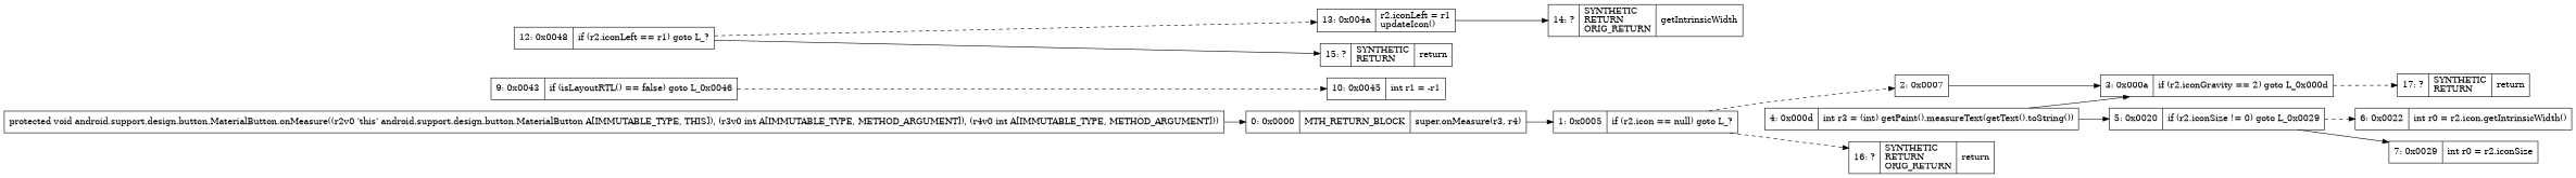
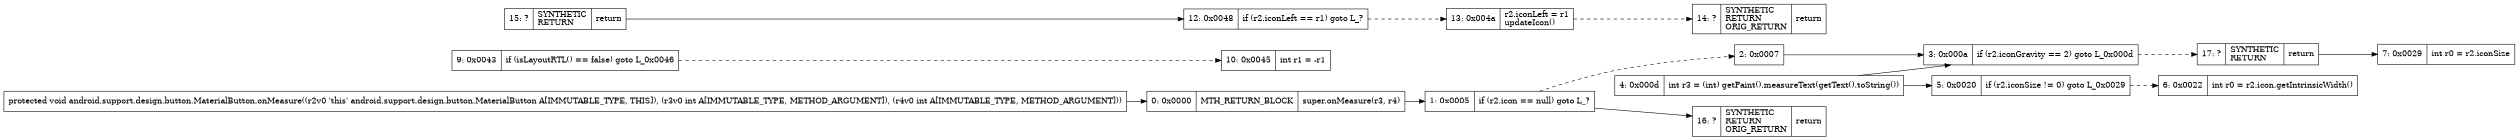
  digraph {
    rankdir=LR
    node [shape=record]
    n1 [label="{0\:\ 0x0000|MTH_RETURN_BLOCK\l|super.onMeasure(r3, r4)\l}"]
    n2 [label="{1\:\ 0x0005|if (r2.icon == null) goto L_?\l}"]
    n3 [label="{2\:\ 0x0007}"]
    n4 [label="{16\:\ ?|SYNTHETIC\lRETURN\lORIG_RETURN\l|return\l}"]
    n5 [label="{3\:\ 0x000a|if (r2.iconGravity == 2) goto L_0x000d\l}"]
    n6 [label="{17\:\ ?|SYNTHETIC\lRETURN\l|return\l}"]
    n7 [label="{4\:\ 0x000d|int r3 = (int) getPaint().measureText(getText().toString())\l}"]
    n8 [label="{5\:\ 0x0020|if (r2.iconSize != 0) goto L_0x0029\l}"]
    n9 [label="{6\:\ 0x0022|int r0 = r2.icon.getIntrinsicWidth()\l}"]
    n10 [label="{7\:\ 0x0029|int r0 = r2.iconSize\l}"]
    n11 [label="{9\:\ 0x0043|if (isLayoutRTL() == false) goto L_0x0046\l}"]
    n12 [label="{10\:\ 0x0045|int r1 = \-r1\l}"]
    n13 [label="{12\:\ 0x0048|if (r2.iconLeft == r1) goto L_?\l}"]
    n14 [label="{13\:\ 0x004a|r2.iconLeft = r1\lupdateIcon()\l}"]
    n15 [label="{15\:\ ?|SYNTHETIC\lRETURN\l|return\l}"]
-   n16 [label="{14\:\ ?|SYNTHETIC\lRETURN\lORIG_RETURN\l|getIntrinsicWidth\l}"]
+   n16 [label="{14\:\ ?|SYNTHETIC\lRETURN\lORIG_RETURN\l|return\l}"]
    n17 [label="{protected void android.support.design.button.MaterialButton.onMeasure((r2v0 'this' android.support.design.button.MaterialButton A[IMMUTABLE_TYPE, THIS]), (r3v0 int A[IMMUTABLE_TYPE, METHOD_ARGUMENT]), (r4v0 int A[IMMUTABLE_TYPE, METHOD_ARGUMENT])) }"]
    n1 -> n2
    n2 -> n3 [style=dashed]
-   n2 -> n4 [style=dashed]
+   n2 -> n4
    n3 -> n5
    n5 -> n6 [style=dashed]
    n7 -> n5
    n7 -> n8
    n8 -> n9 [style=dashed]
-   n8 -> n10
+   n6 -> n10
    n11 -> n12 [style=dashed]
    n13 -> n14 [style=dashed]
-   n13 -> n15
-   n14 -> n16
+   n15 -> n13
+   n14 -> n16 [style=dashed]
    n17 -> n1
  }
